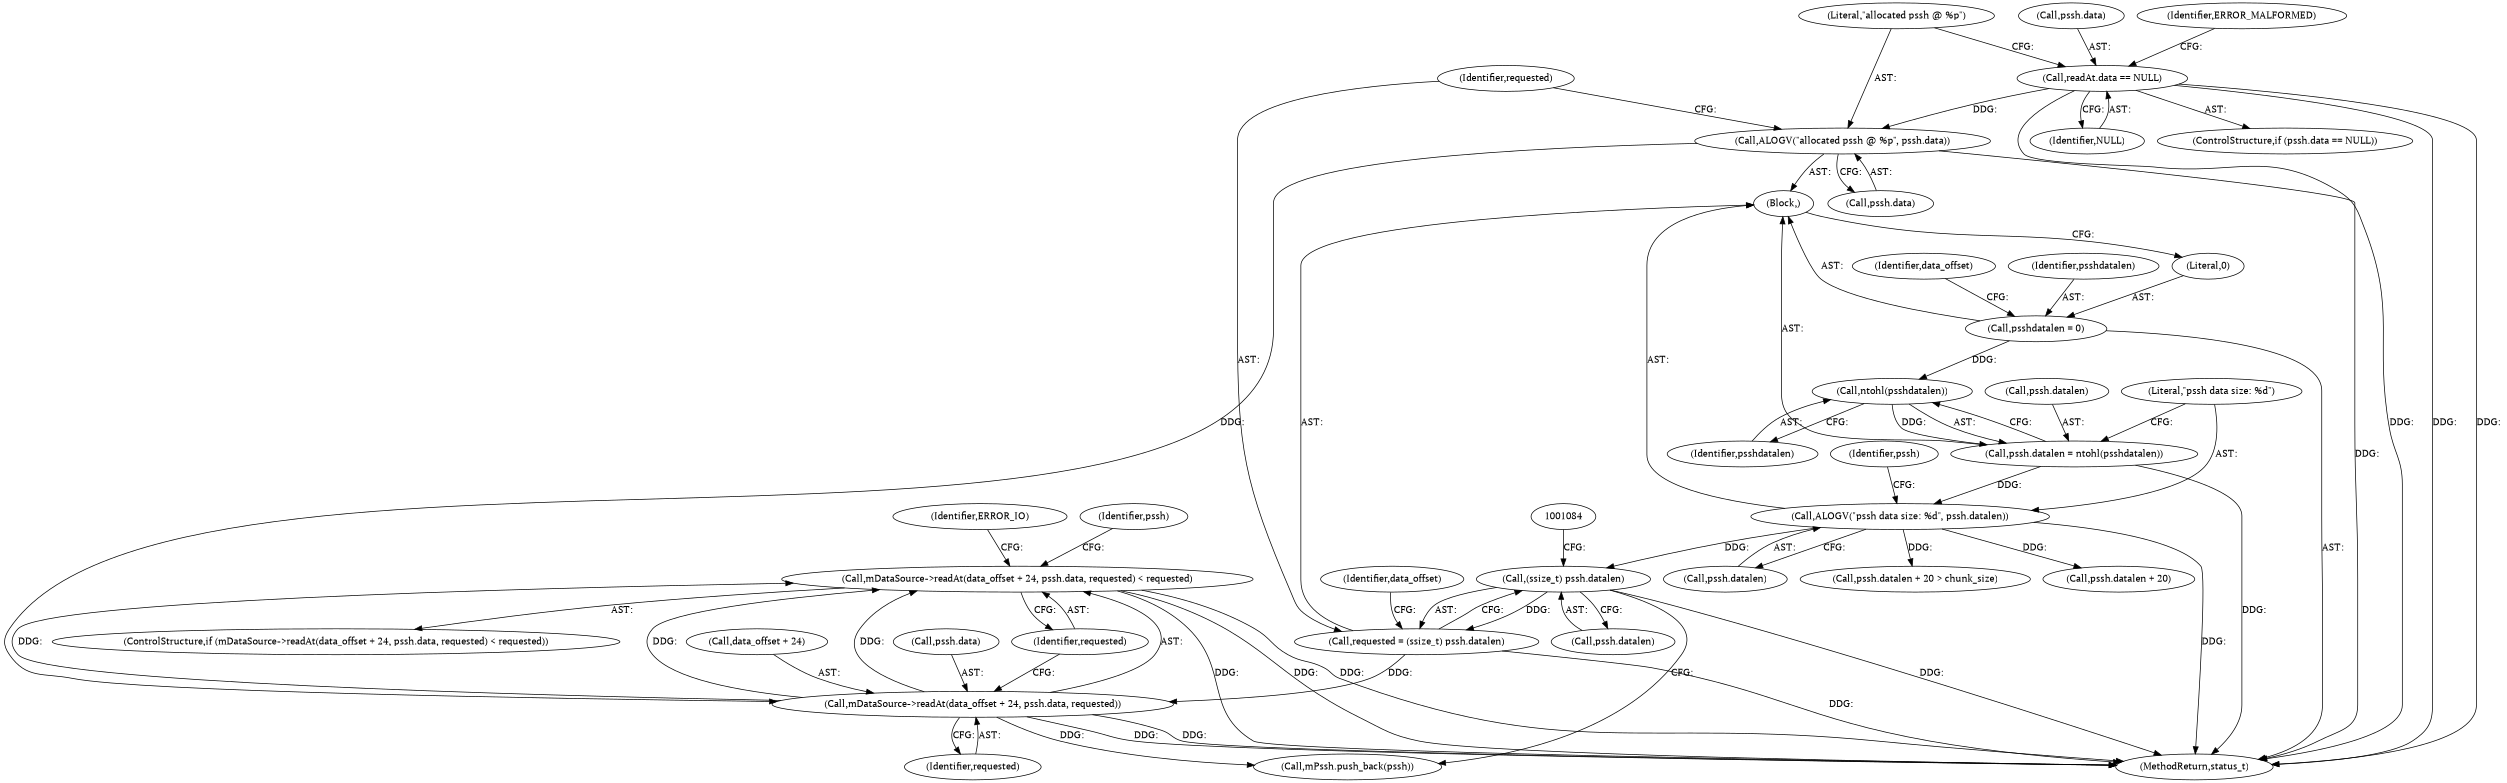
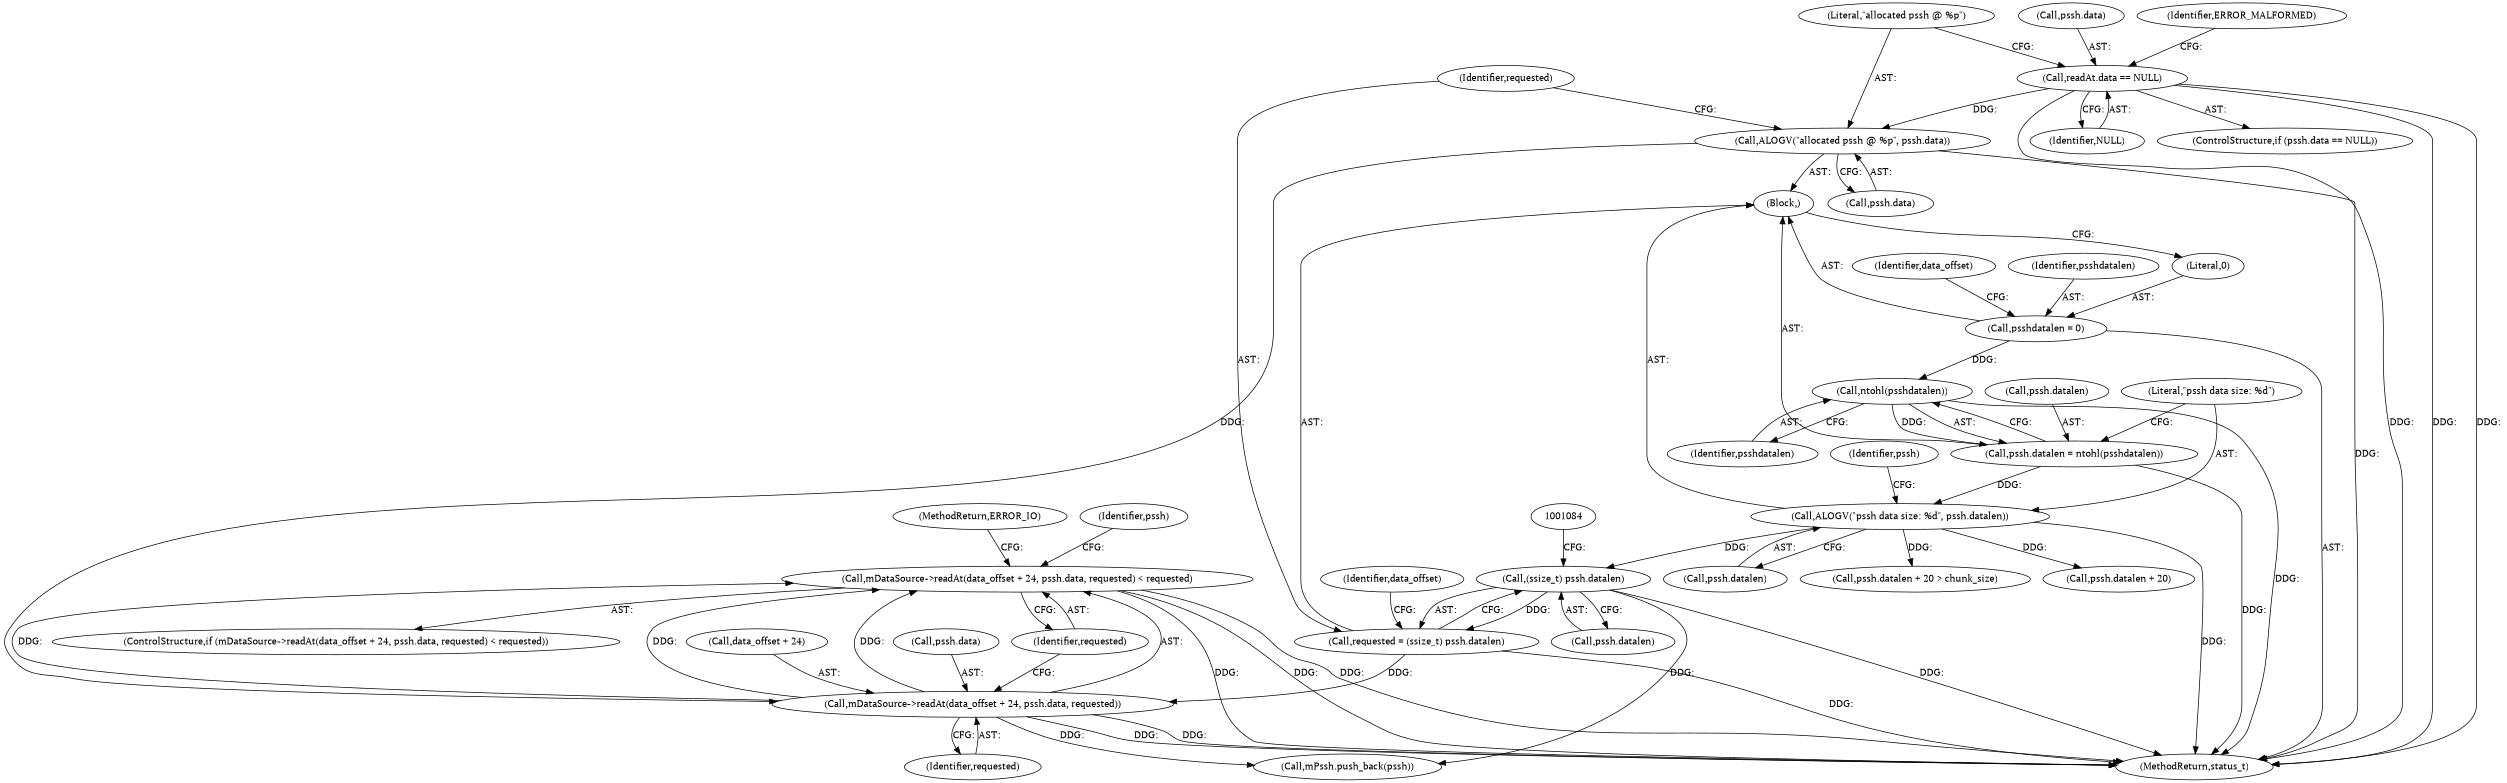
  digraph {
    fontname="PT Serif"
    node [fontname="PT Serif"]
    edge [fontname="PT Serif"]
    n1 [label="(Call,mDataSource->readAt(data_offset + 24, pssh.data, requested) < requested)"]
    n2 [label="(ControlStructure,if (mDataSource->readAt(data_offset + 24, pssh.data, requested) < requested))"]
    n3 [label="(Identifier,requested)"]
    n4 [label="(MethodReturn,status_t)"]
    n5 [label="(Call,mDataSource->readAt(data_offset + 24, pssh.data, requested))"]
    n6 [label="(Call,mPssh.push_back(pssh))"]
    n7 [label="(Identifier,requested)"]
    n8 [label="(Call,ALOGV(\"allocated pssh @ %p\", pssh.data))"]
    n9 [label="(Block,)"]
    n10 [label="(Call,pssh.data)"]
    n11 [label="(Literal,0)"]
    n12 [label="(Call,readAt.data == NULL)"]
    n13 [label="(Identifier,NULL)"]
    n14 [label="(ControlStructure,if (pssh.data == NULL))"]
    n15 [label="(Call,requested = (ssize_t) pssh.datalen)"]
    n16 [label="(Call,(ssize_t) pssh.datalen)"]
    n17 [label="(Call,pssh.datalen)"]
    n18 [label="(Call,ALOGV(\"pssh data size: %d\", pssh.datalen))"]
    n19 [label="(Call,pssh.datalen + 20 > chunk_size)"]
    n20 [label="(Call,pssh.datalen + 20)"]
    n21 [label="(Call,pssh.datalen)"]
    n22 [label="(Call,pssh.datalen = ntohl(psshdatalen))"]
    n23 [label="(Call,ntohl(psshdatalen))"]
    n24 [label="(Identifier,psshdatalen)"]
    n25 [label="(Call,psshdatalen = 0)"]
    n26 [label="(Call,data_offset + 24)"]
    n27 [label="(Identifier,requested)"]
    n28 [label="(Identifier,pssh)"]
    n29 [label="(Identifier,pssh)"]
    n30 [label="(Identifier,data_offset)"]
    n31 [label="(Literal,\"allocated pssh @ %p\")"]
    n32 [label="(Identifier,data_offset)"]
    n33 [label="(Call,pssh.data)"]
-   n34 [label="(Identifier,ERROR_IO)"]
+   n34 [label="(MethodReturn,ERROR_IO)"]
    n35 [label="(Call,pssh.datalen)"]
    n36 [label="(Identifier,ERROR_MALFORMED)"]
    n37 [label="(Literal,\"pssh data size: %d\")"]
    n38 [label="(Call,pssh.data)"]
    n39 [label="(Identifier,psshdatalen)"]
    1001084
    n1 -> n2 [label="AST: "]
    n1 -> n3 [label="CFG: "]
    n1 -> n4 [label="DDG: "]
    n1 -> n4 [label="DDG: "]
    n1 -> n4 [label="DDG: "]
    n3 -> n1 [label="AST: "]
    n3 -> n5 [label="CFG: "]
    n5 -> n1 [label="AST: "]
    n5 -> n1 [label="DDG: "]
    n5 -> n1 [label="DDG: "]
    n5 -> n1 [label="DDG: "]
    n5 -> n4 [label="DDG: "]
    n5 -> n4 [label="DDG: "]
    n5 -> n6 [label="DDG: "]
    n5 -> n7 [label="CFG: "]
    n7 -> n5 [label="AST: "]
    n8 -> n4 [label="DDG: "]
    n8 -> n5 [label="DDG: "]
    n8 -> n9 [label="AST: "]
    n8 -> n10 [label="CFG: "]
    n9 -> n11 [label="CFG: "]
    n10 -> n8 [label="AST: "]
    n11 -> n25 [label="AST: "]
    n12 -> n4 [label="DDG: "]
    n12 -> n4 [label="DDG: "]
    n12 -> n4 [label="DDG: "]
    n12 -> n8 [label="DDG: "]
    n12 -> n13 [label="CFG: "]
    n12 -> n14 [label="AST: "]
    n13 -> n12 [label="AST: "]
    n15 -> n4 [label="DDG: "]
    n15 -> n5 [label="DDG: "]
    n15 -> n9 [label="AST: "]
    n15 -> n16 [label="CFG: "]
    n16 -> n4 [label="DDG: "]
-   n16 -> n6 [label="CFG: "]
+   n16 -> n6 [label="DDG: "]
    n16 -> n15 [label="AST: "]
    n16 -> n15 [label="DDG: "]
    n16 -> n17 [label="CFG: "]
    n17 -> n16 [label="AST: "]
    n18 -> n4 [label="DDG: "]
    n18 -> n9 [label="AST: "]
    n18 -> n16 [label="DDG: "]
    n18 -> n19 [label="DDG: "]
    n18 -> n20 [label="DDG: "]
    n18 -> n21 [label="CFG: "]
    n21 -> n18 [label="AST: "]
    n22 -> n4 [label="DDG: "]
    n22 -> n9 [label="AST: "]
    n22 -> n18 [label="DDG: "]
    n22 -> n23 [label="CFG: "]
+   n23 -> n4 [label="DDG: "]
    n23 -> n22 [label="AST: "]
    n23 -> n22 [label="DDG: "]
    n23 -> n24 [label="CFG: "]
    n24 -> n23 [label="AST: "]
    n25 -> n4 [label="AST: "]
    n25 -> n9 [label="AST: "]
    n25 -> n23 [label="DDG: "]
    n26 -> n5 [label="AST: "]
    n27 -> n8 [label="CFG: "]
    n27 -> n15 [label="AST: "]
    n28 -> n18 [label="CFG: "]
    n29 -> n1 [label="CFG: "]
    n30 -> n25 [label="CFG: "]
    n31 -> n8 [label="AST: "]
    n31 -> n12 [label="CFG: "]
    n32 -> n15 [label="CFG: "]
    n33 -> n12 [label="AST: "]
    n34 -> n1 [label="CFG: "]
    n35 -> n22 [label="AST: "]
    n36 -> n12 [label="CFG: "]
    n37 -> n18 [label="AST: "]
    n37 -> n22 [label="CFG: "]
    n38 -> n5 [label="AST: "]
    n39 -> n25 [label="AST: "]
    1001084 -> n16 [label="CFG: "]
  }
